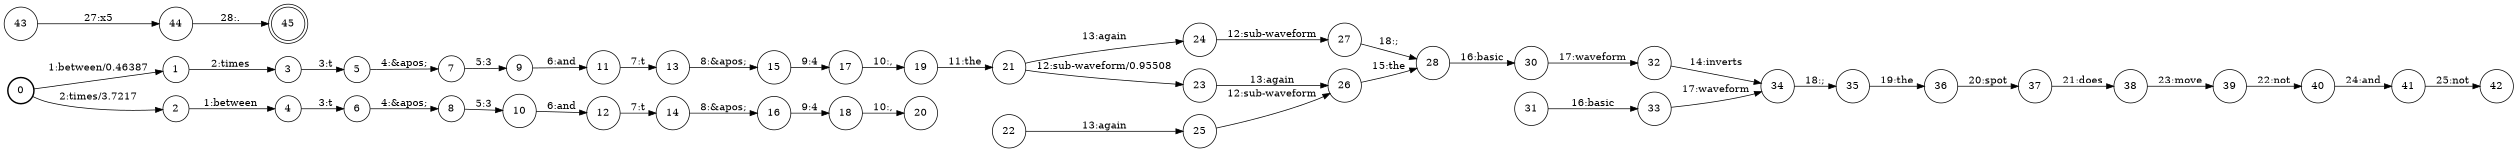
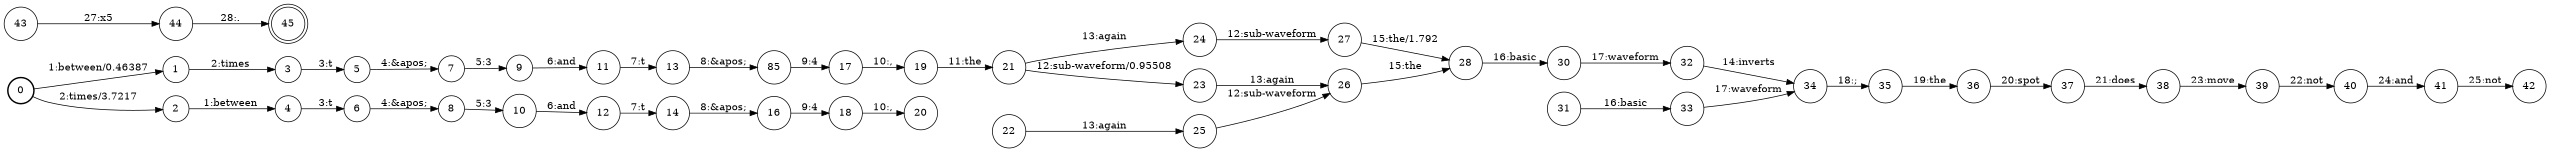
  digraph {
    nodesep=0.25
    rankdir=LR
    ranksep=0.4
    node [fontsize=14 shape=circle style=solid]
    edge [fontsize=14]
    n1 [label=0 style=bold]
    n2 [label=1]
    n3 [label=2]
    n4 [label=3]
    n5 [label=4]
    n6 [label=5]
    n7 [label=6]
    n8 [label=7]
    n9 [label=8]
    n10 [label=9]
    n11 [label=10]
    n12 [label=11]
    n13 [label=12]
    n14 [label=13]
    n15 [label=14]
-   n16 [label=15]
+   n16 [label=85]
    n17 [label=16]
    n18 [label=17]
    n19 [label=18]
    n20 [label=19]
    n21 [label=20]
    n22 [label=21]
    n23 [label=23]
    n24 [label=24]
    n25 [label=22]
    n26 [label=25]
    n27 [label=26]
    n28 [label=27]
    n29 [label=28]
    n30 [label=30]
    n31 [label=32]
    n32 [label=31]
    n33 [label=33]
    n34 [label=34]
    n35 [label=35]
    n36 [label=36]
    n37 [label=37]
    n38 [label=38]
    n39 [label=39]
    n40 [label=40]
    n41 [label=41]
    n42 [label=42]
    n43 [label=43]
    n44 [label=44]
    n45 [label=45 shape=doublecircle]
    n1 -> n2 [label="1:between/0.46387"]
    n1 -> n3 [label="2:times/3.7217"]
    n2 -> n4 [label="2:times"]
    n3 -> n5 [label="1:between"]
    n4 -> n6 [label="3:t"]
    n5 -> n7 [label="3:t"]
    n6 -> n8 [label="4:&apos;"]
    n7 -> n9 [label="4:&apos;"]
    n8 -> n10 [label="5:3"]
    n9 -> n11 [label="5:3"]
    n10 -> n12 [label="6:and"]
    n11 -> n13 [label="6:and"]
    n12 -> n14 [label="7:t"]
    n13 -> n15 [label="7:t"]
    n14 -> n16 [label="8:&apos;"]
    n15 -> n17 [label="8:&apos;"]
    n16 -> n18 [label="9:4"]
    n17 -> n19 [label="9:4"]
    n18 -> n20 [label="10:,"]
    n19 -> n21 [label="10:,"]
    n20 -> n22 [label="11:the"]
    n22 -> n23 [label="12:sub-waveform/0.95508"]
    n22 -> n24 [label="13:again"]
    n23 -> n27 [label="13:again"]
    n24 -> n28 [label="12:sub-waveform"]
    n25 -> n26 [label="13:again"]
    n26 -> n27 [label="12:sub-waveform"]
    n27 -> n29 [label="15:the"]
-   n28 -> n29 [label="18:;"]
+   n28 -> n29 [label="15:the/1.792"]
    n29 -> n30 [label="16:basic"]
    n30 -> n31 [label="17:waveform"]
    n31 -> n34 [label="14:inverts"]
    n32 -> n33 [label="16:basic"]
    n33 -> n34 [label="17:waveform"]
    n34 -> n35 [label="18:;"]
    n35 -> n36 [label="19:the"]
    n36 -> n37 [label="20:spot"]
    n37 -> n38 [label="21:does"]
    n38 -> n39 [label="23:move"]
    n39 -> n40 [label="22:not"]
    n40 -> n41 [label="24:and"]
    n41 -> n42 [label="25:not"]
    n43 -> n44 [label="27:x5"]
    n44 -> n45 [label="28:."]
  }
